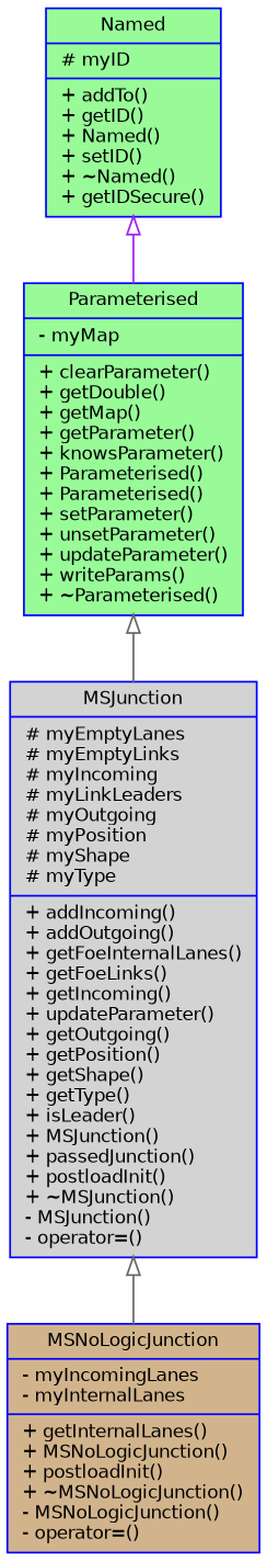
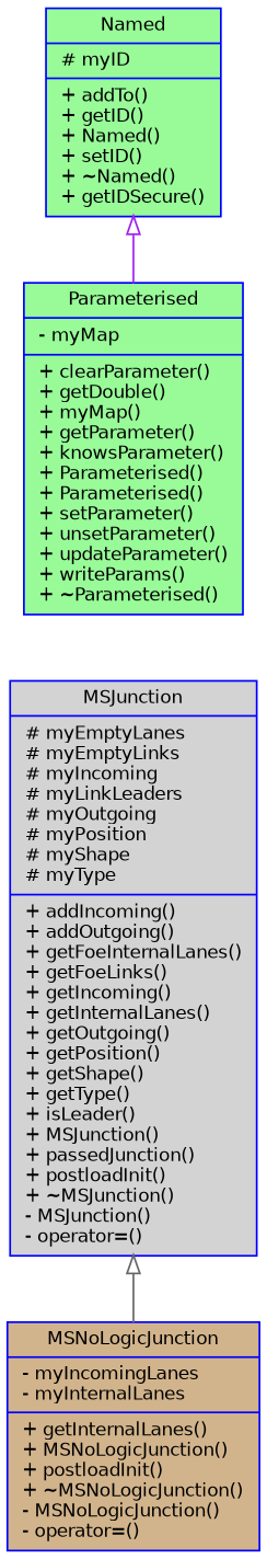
  digraph {
    node [color=blue fillcolor=palegreen fontname=Helvetica fontsize=10 shape=record style=filled]
    edge [arrowtail=onormal color=gray40 dir=back fontname=Helvetica fontsize=10 labelfontname=Helvetica labelfontsize=10 style=solid]
    n1 [fillcolor=tan fontcolor=black height=0.2 label="{MSNoLogicJunction\n|- myIncomingLanes\l- myInternalLanes\l|+ getInternalLanes()\l+ MSNoLogicJunction()\l+ postloadInit()\l+ ~MSNoLogicJunction()\l- MSNoLogicJunction()\l- operator=()\l}" width=0.4]
-   n2 [fillcolor=lightgrey height=0.2 label="{MSJunction\n|# myEmptyLanes\l# myEmptyLinks\l# myIncoming\l# myLinkLeaders\l# myOutgoing\l# myPosition\l# myShape\l# myType\l|+ addIncoming()\l+ addOutgoing()\l+ getFoeInternalLanes()\l+ getFoeLinks()\l+ getIncoming()\l+ updateParameter()\l+ getOutgoing()\l+ getPosition()\l+ getShape()\l+ getType()\l+ isLeader()\l+ MSJunction()\l+ passedJunction()\l+ postloadInit()\l+ ~MSJunction()\l- MSJunction()\l- operator=()\l}" width=0.4]
+   n2 [fillcolor=lightgrey height=0.2 label="{MSJunction\n|# myEmptyLanes\l# myEmptyLinks\l# myIncoming\l# myLinkLeaders\l# myOutgoing\l# myPosition\l# myShape\l# myType\l|+ addIncoming()\l+ addOutgoing()\l+ getFoeInternalLanes()\l+ getFoeLinks()\l+ getIncoming()\l+ getInternalLanes()\l+ getOutgoing()\l+ getPosition()\l+ getShape()\l+ getType()\l+ isLeader()\l+ MSJunction()\l+ passedJunction()\l+ postloadInit()\l+ ~MSJunction()\l- MSJunction()\l- operator=()\l}" width=0.4]
    n3 [height=0.2 label="{Named\n|# myID\l|+ addTo()\l+ getID()\l+ Named()\l+ setID()\l+ ~Named()\l+ getIDSecure()\l}" width=0.4]
-   n4 [height=0.2 label="{Parameterised\n|- myMap\l|+ clearParameter()\l+ getDouble()\l+ getMap()\l+ getParameter()\l+ knowsParameter()\l+ Parameterised()\l+ Parameterised()\l+ setParameter()\l+ unsetParameter()\l+ updateParameter()\l+ writeParams()\l+ ~Parameterised()\l}" width=0.4]
+   n4 [height=0.2 label="{Parameterised\n|- myMap\l|+ clearParameter()\l+ getDouble()\l+ myMap()\l+ getParameter()\l+ knowsParameter()\l+ Parameterised()\l+ Parameterised()\l+ setParameter()\l+ unsetParameter()\l+ updateParameter()\l+ writeParams()\l+ ~Parameterised()\l}" width=0.4]
    n2 -> n1
    n3 -> n4 [color=purple]
-   n4 -> n2
  }
